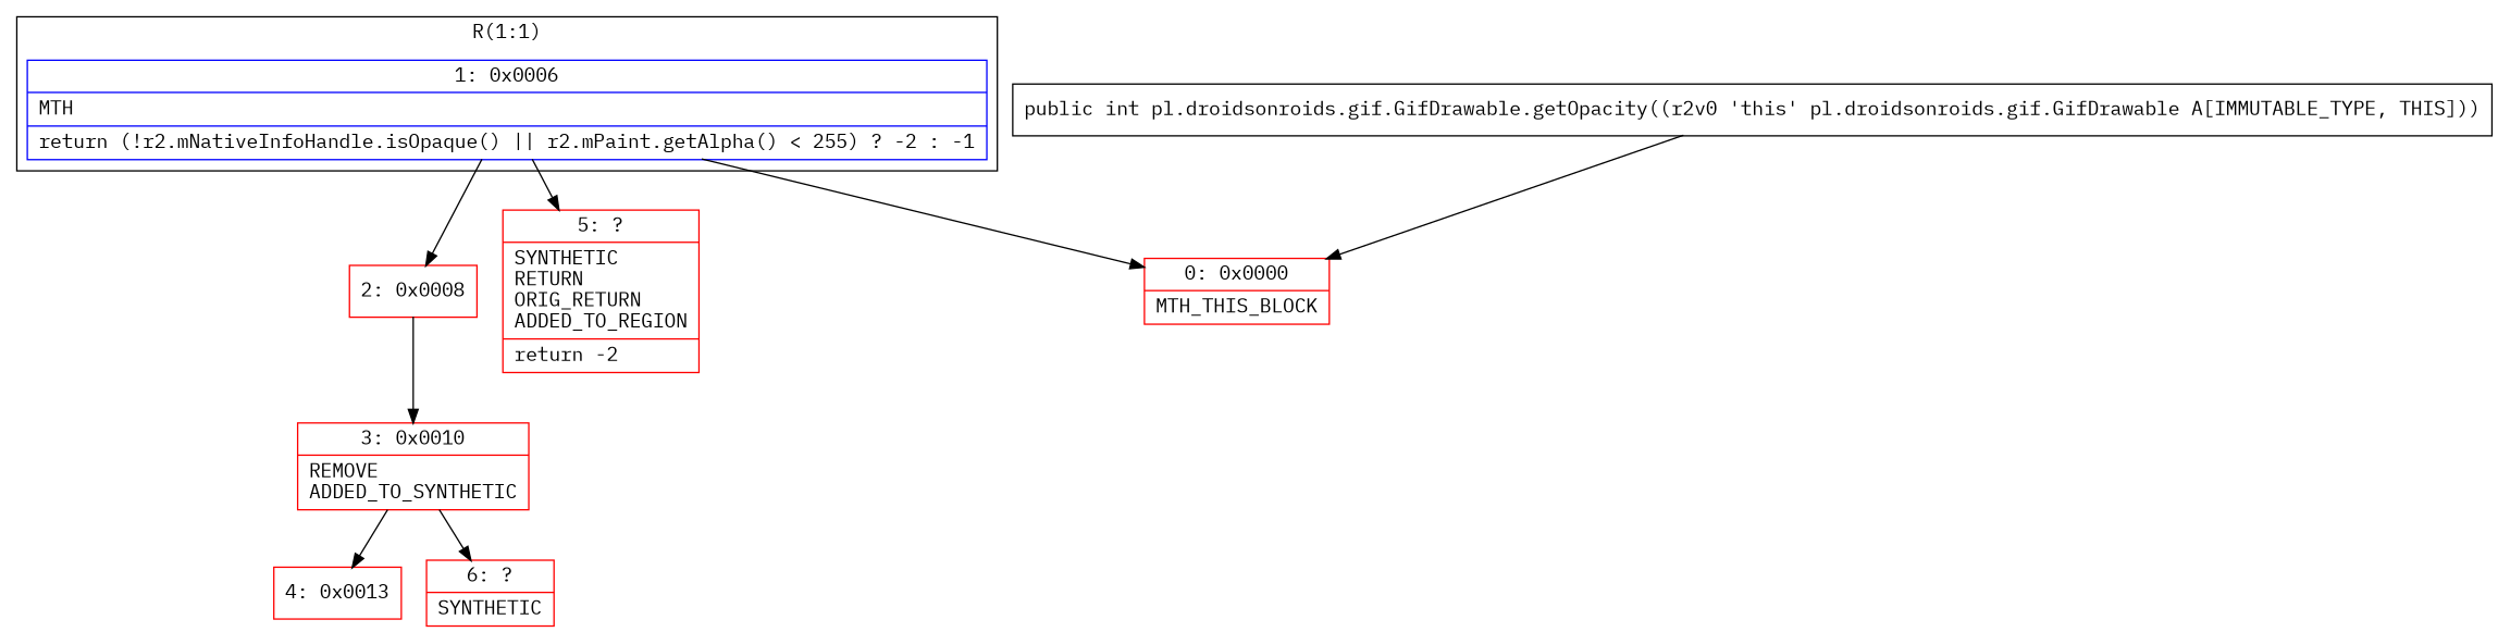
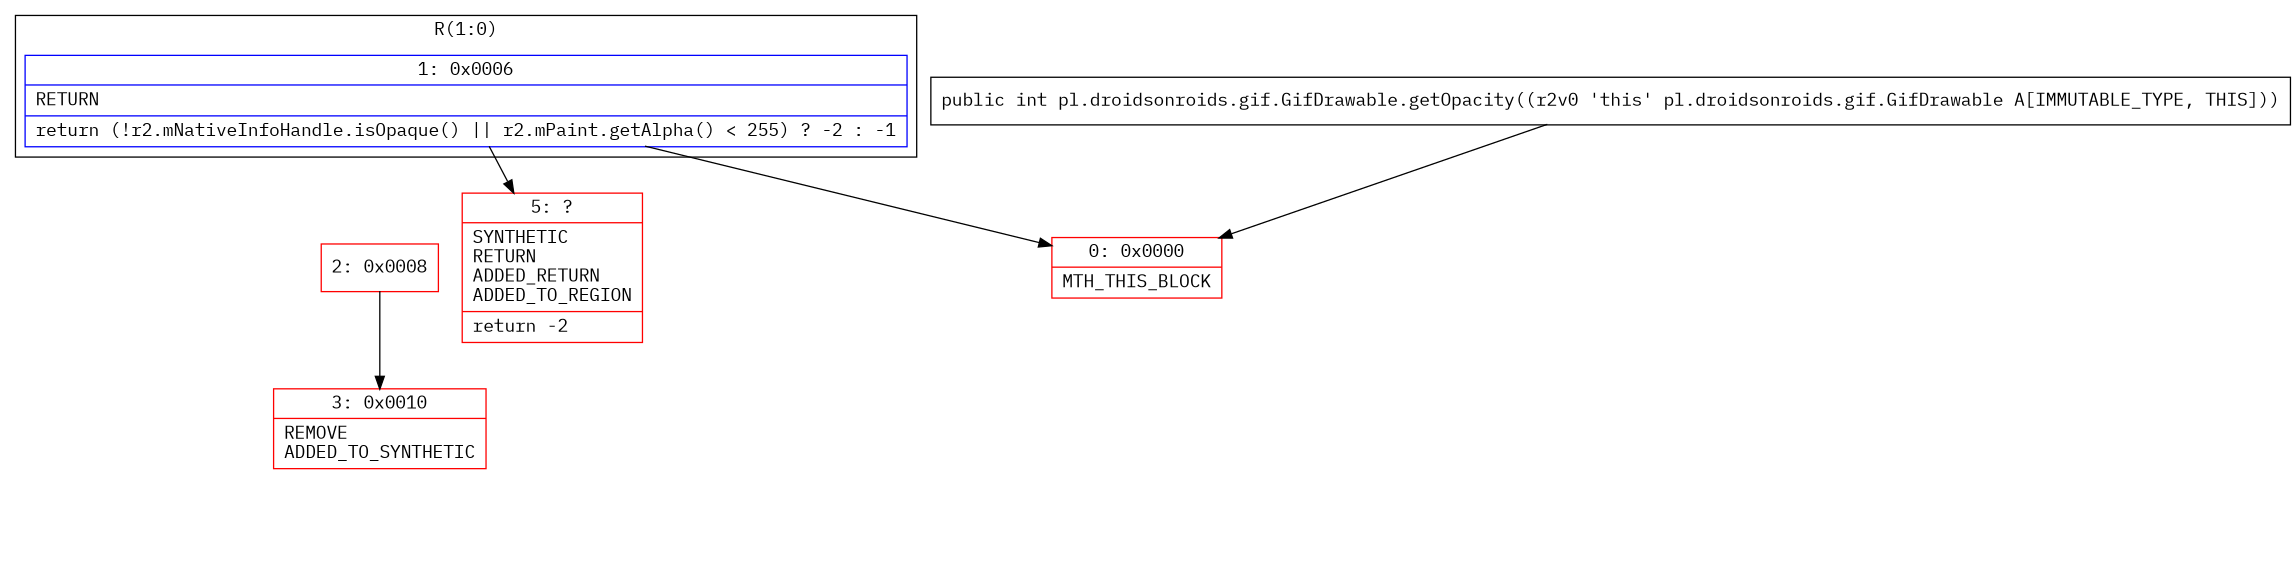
  digraph {
    fontname="IBM Plex Mono"
    node [color=red fontname="IBM Plex Mono" shape=record]
    edge [fontname="IBM Plex Mono"]
-   n1 [color=blue label="{1\:\ 0x0006|MTH\l|return (!r2.mNativeInfoHandle.isOpaque() \|\| r2.mPaint.getAlpha() \< 255) ? \-2 : \-1\l}"]
+   n1 [color=blue label="{1\:\ 0x0006|RETURN\l|return (!r2.mNativeInfoHandle.isOpaque() \|\| r2.mPaint.getAlpha() \< 255) ? \-2 : \-1\l}"]
    n2 [label="{2\:\ 0x0008}"]
-   n3 [label="{5\:\ ?|SYNTHETIC\lRETURN\lORIG_RETURN\lADDED_TO_REGION\l|return \-2\l}"]
+   n3 [label="{5\:\ ?|SYNTHETIC\lRETURN\lADDED_RETURN\lADDED_TO_REGION\l|return \-2\l}"]
    n4 [label="{0\:\ 0x0000|MTH_THIS_BLOCK\l}"]
    n5 [label="{3\:\ 0x0010|REMOVE\lADDED_TO_SYNTHETIC\l}"]
-   n6 [label="{4\:\ 0x0013}"]
-   n7 [label="{6\:\ ?|SYNTHETIC\l}"]
    n8 [label="{public int pl.droidsonroids.gif.GifDrawable.getOpacity((r2v0 'this' pl.droidsonroids.gif.GifDrawable A[IMMUTABLE_TYPE, THIS])) }" color=""]
    subgraph cluster_1 {
-     label="R(1:1)"
+     label="R(1:0)"
      n1
    }
-   n1 -> n2
    n1 -> n3
    n1 -> n4
    n2 -> n5
-   n5 -> n6
-   n5 -> n7
    n8 -> n4
  }
